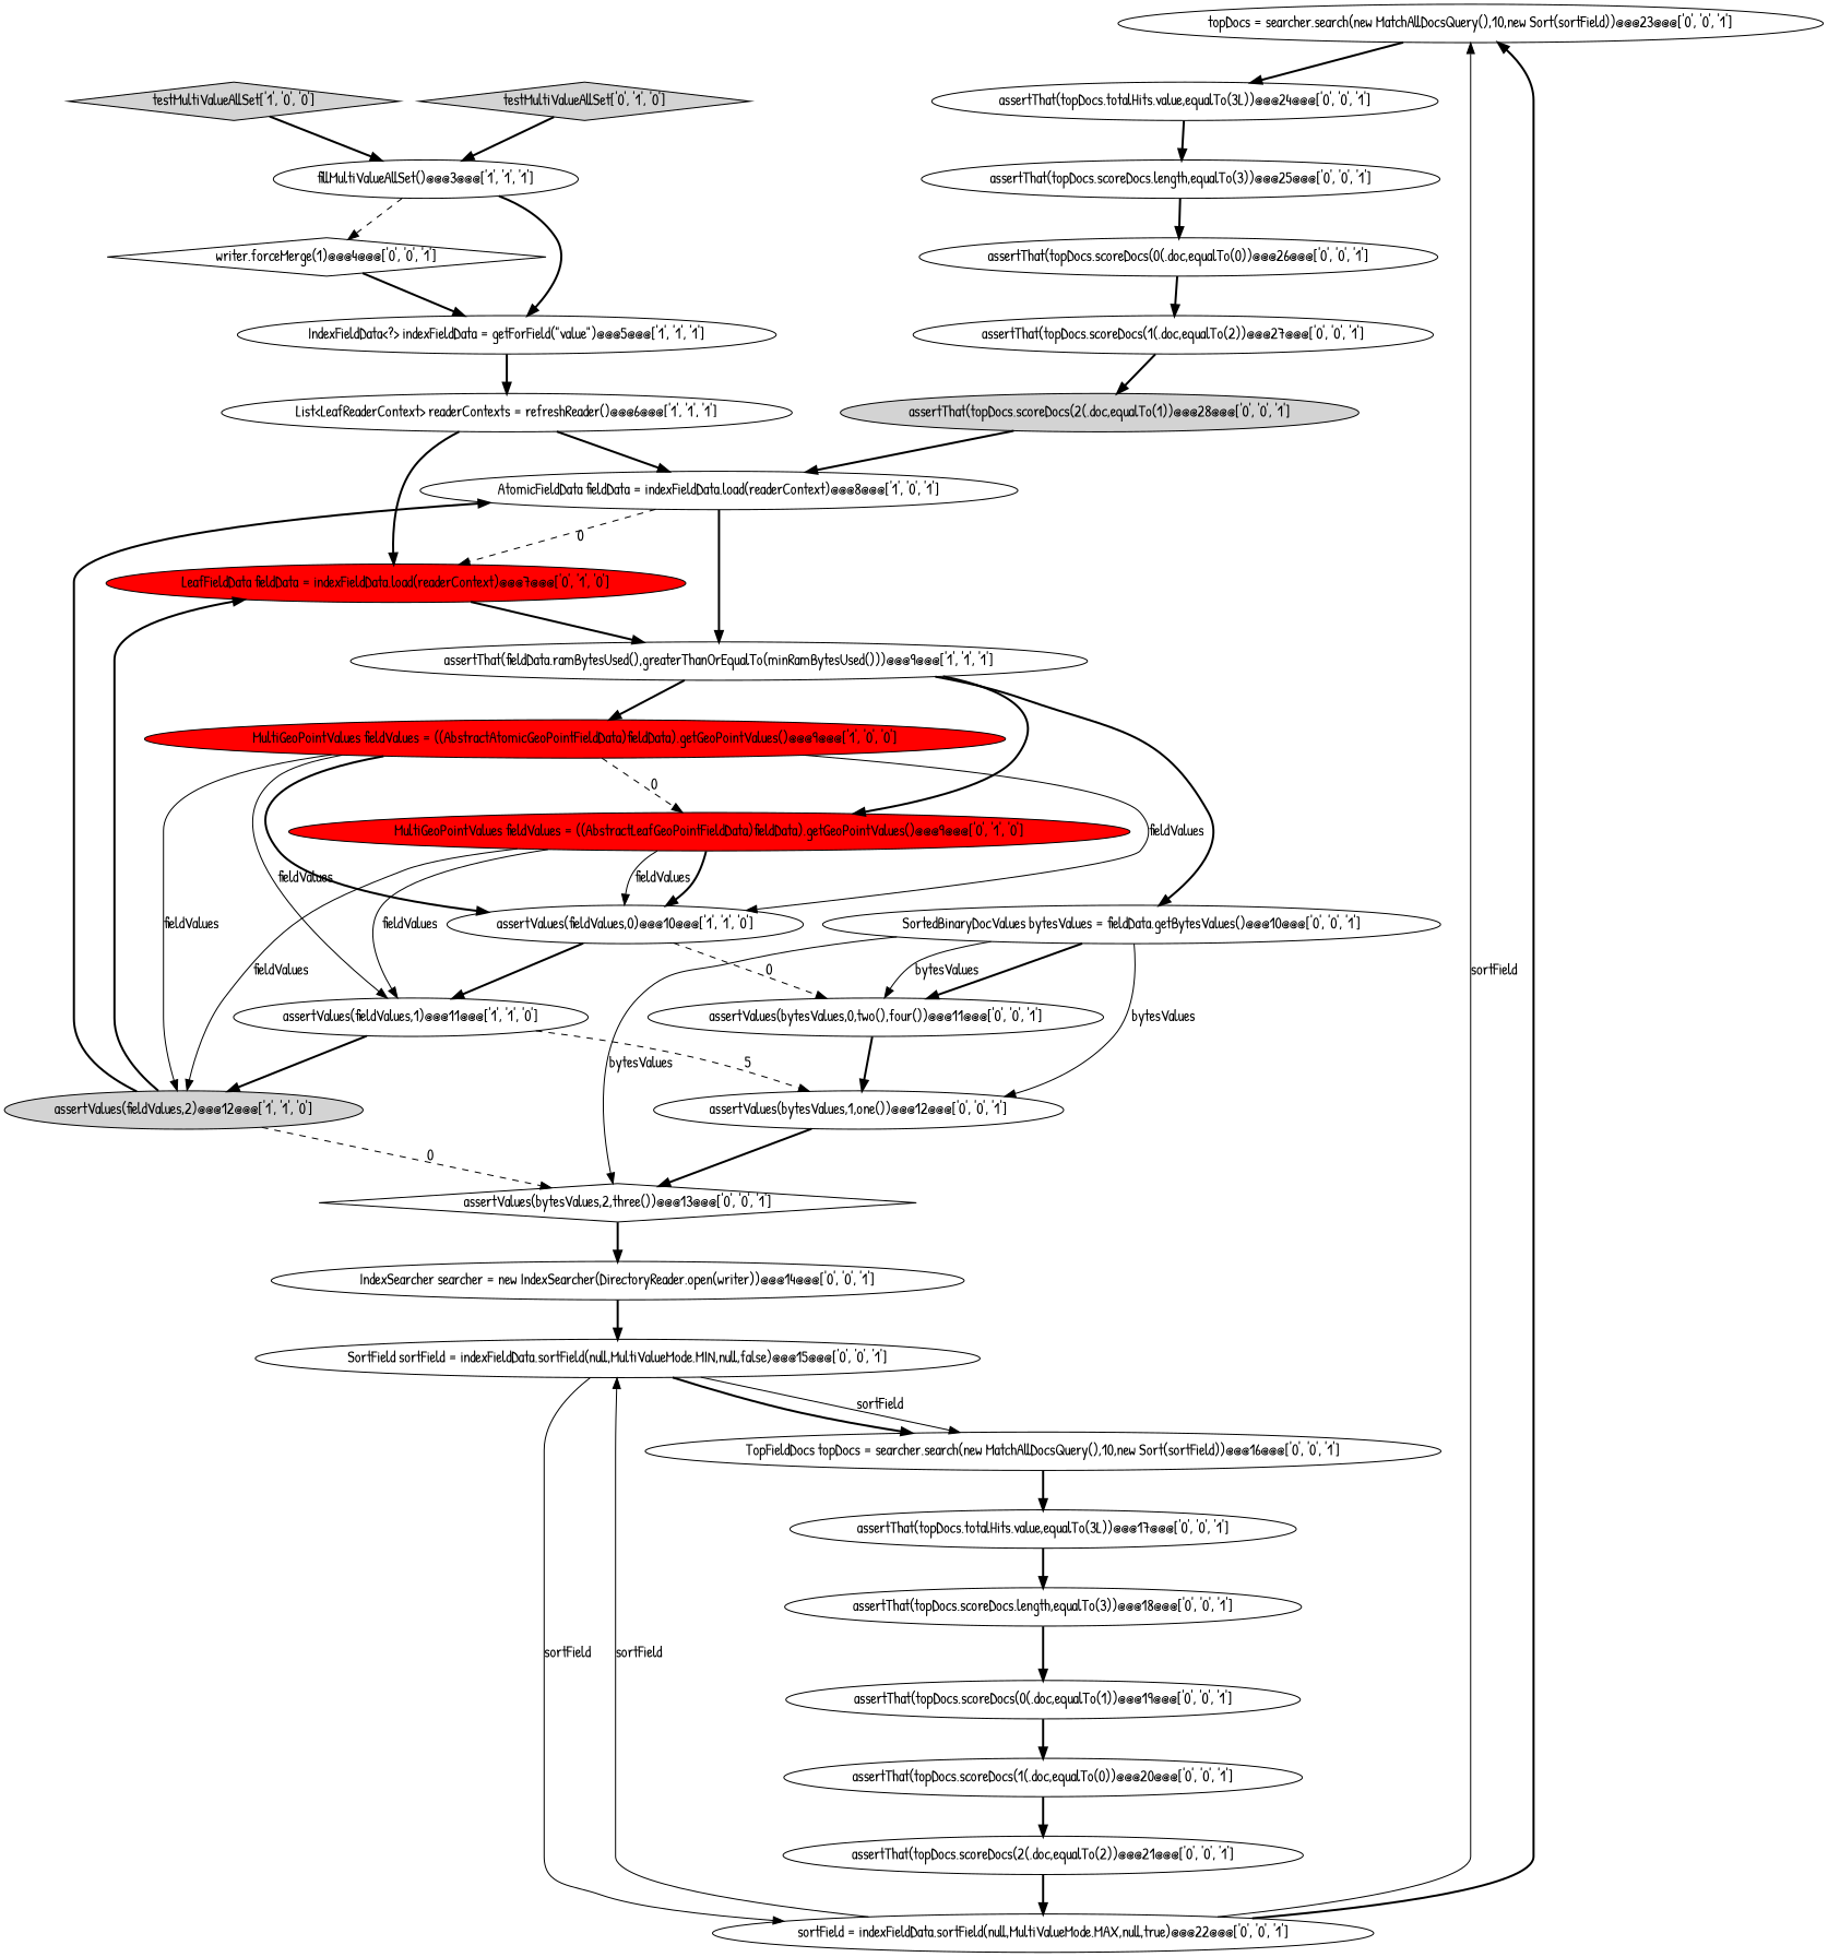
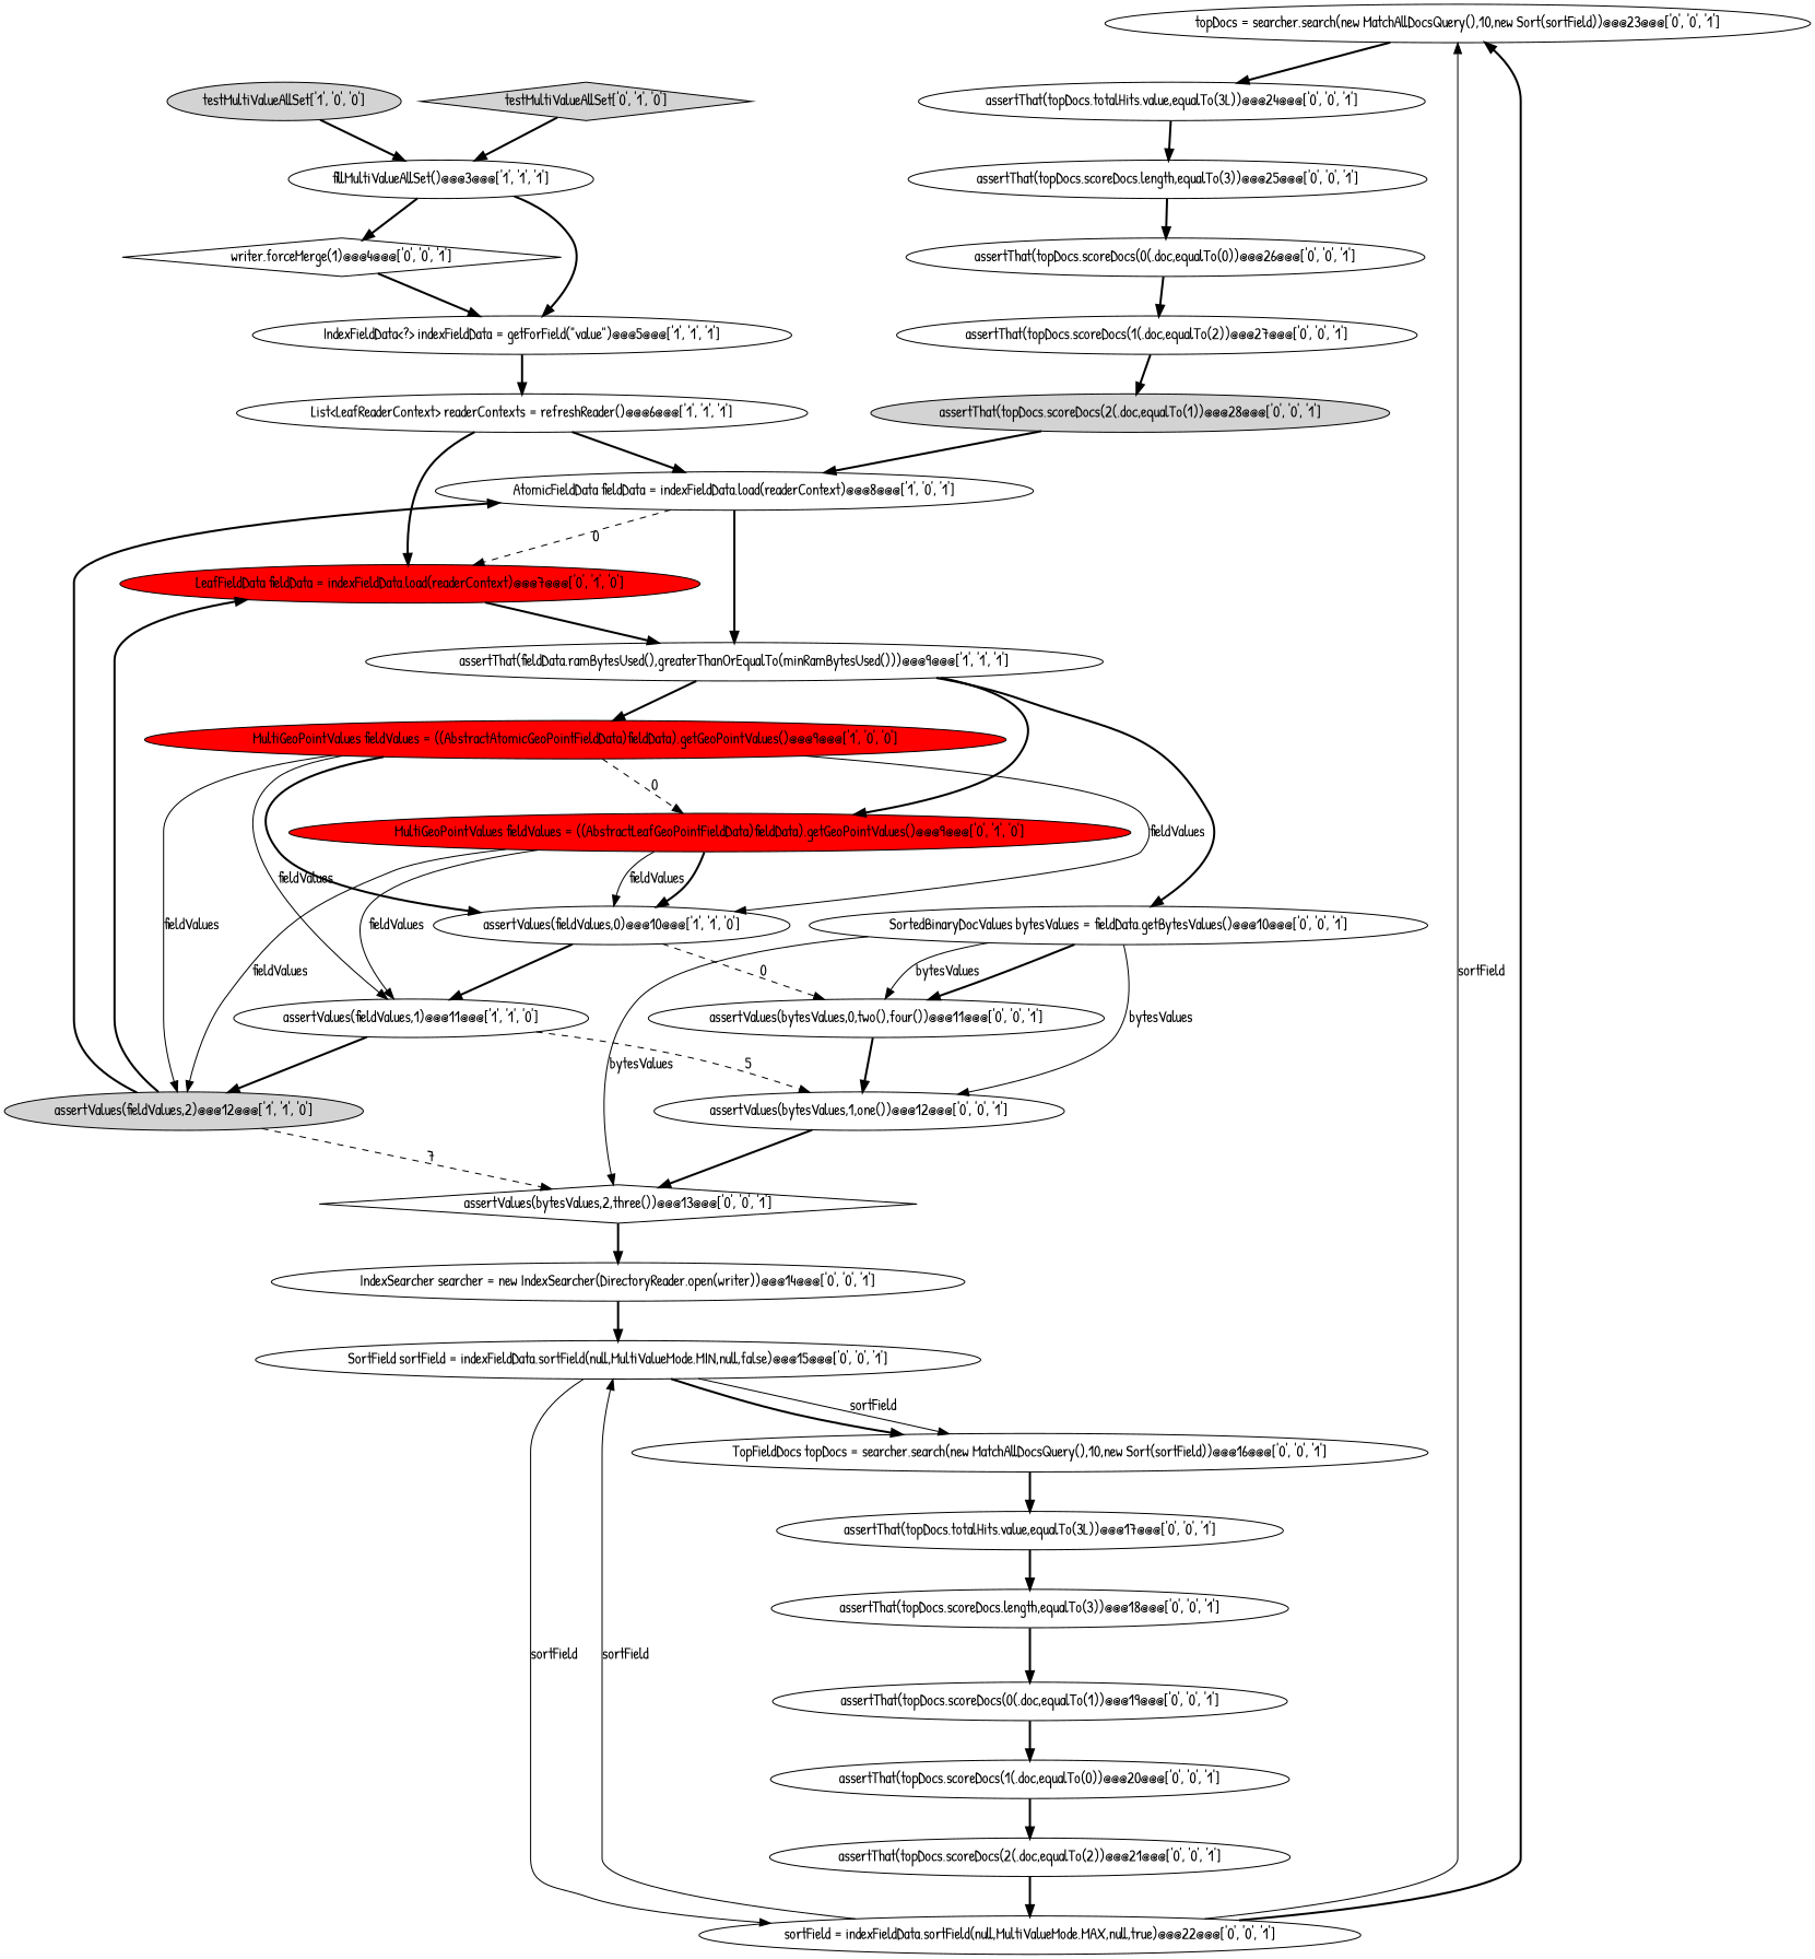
  digraph {
    fontname="Patrick Hand"
    node [fillcolor=white fontname="Patrick Hand" shape=ellipse style=filled]
    edge [fontname="Patrick Hand" style=bold]
    n1 [label="topDocs = searcher.search(new MatchAllDocsQuery(),10,new Sort(sortField))@@@23@@@['0', '0', '1']"]
    n2 [label="assertThat(topDocs.totalHits.value,equalTo(3L))@@@24@@@['0', '0', '1']"]
    n3 [label="assertThat(topDocs.scoreDocs.length,equalTo(3))@@@25@@@['0', '0', '1']"]
    n4 [fillcolor=red label="MultiGeoPointValues fieldValues = ((AbstractAtomicGeoPointFieldData)fieldData).getGeoPointValues()@@@9@@@['1', '0', '0']"]
    n5 [fillcolor=lightgray label="assertValues(fieldValues,2)@@@12@@@['1', '1', '0']"]
    n6 [label="assertValues(fieldValues,0)@@@10@@@['1', '1', '0']"]
    n7 [fillcolor=red label="MultiGeoPointValues fieldValues = ((AbstractLeafGeoPointFieldData)fieldData).getGeoPointValues()@@@9@@@['0', '1', '0']"]
    n8 [label="assertValues(fieldValues,1)@@@11@@@['1', '1', '0']"]
    n9 [fillcolor=red label="LeafFieldData fieldData = indexFieldData.load(readerContext)@@@7@@@['0', '1', '0']"]
    n10 [label="AtomicFieldData fieldData = indexFieldData.load(readerContext)@@@8@@@['1', '0', '1']"]
    n11 [label="assertValues(bytesValues,2,three())@@@13@@@['0', '0', '1']" shape=diamond]
    n12 [label="assertValues(bytesValues,0,two(),four())@@@11@@@['0', '0', '1']"]
    n13 [label="assertValues(bytesValues,1,one())@@@12@@@['0', '0', '1']"]
    n14 [label="List<LeafReaderContext> readerContexts = refreshReader()@@@6@@@['1', '1', '1']"]
    n15 [label="assertThat(fieldData.ramBytesUsed(),greaterThanOrEqualTo(minRamBytesUsed()))@@@9@@@['1', '1', '1']"]
    n16 [label="IndexSearcher searcher = new IndexSearcher(DirectoryReader.open(writer))@@@14@@@['0', '0', '1']"]
    n17 [label="writer.forceMerge(1)@@@4@@@['0', '0', '1']" shape=diamond]
    n18 [label="IndexFieldData<?> indexFieldData = getForField(\"value\")@@@5@@@['1', '1', '1']"]
    n19 [label="fillMultiValueAllSet()@@@3@@@['1', '1', '1']"]
    n20 [label="SortedBinaryDocValues bytesValues = fieldData.getBytesValues()@@@10@@@['0', '0', '1']"]
    n21 [label="SortField sortField = indexFieldData.sortField(null,MultiValueMode.MIN,null,false)@@@15@@@['0', '0', '1']"]
    n22 [label="assertThat(topDocs.scoreDocs(0(.doc,equalTo(0))@@@26@@@['0', '0', '1']"]
    n23 [label="assertThat(topDocs.scoreDocs(1(.doc,equalTo(2))@@@27@@@['0', '0', '1']"]
    n24 [fillcolor=lightgray label="assertThat(topDocs.scoreDocs(2(.doc,equalTo(1))@@@28@@@['0', '0', '1']"]
    n25 [label="assertThat(topDocs.scoreDocs(1(.doc,equalTo(0))@@@20@@@['0', '0', '1']"]
    n26 [label="assertThat(topDocs.scoreDocs(2(.doc,equalTo(2))@@@21@@@['0', '0', '1']"]
    n27 [label="sortField = indexFieldData.sortField(null,MultiValueMode.MAX,null,true)@@@22@@@['0', '0', '1']"]
-   n28 [fillcolor=lightgray label="testMultiValueAllSet['1', '0', '0']" shape=diamond]
+   n28 [fillcolor=lightgray label="testMultiValueAllSet['1', '0', '0']"]
    n29 [label="TopFieldDocs topDocs = searcher.search(new MatchAllDocsQuery(),10,new Sort(sortField))@@@16@@@['0', '0', '1']"]
    n30 [label="assertThat(topDocs.totalHits.value,equalTo(3L))@@@17@@@['0', '0', '1']"]
    n31 [label="assertThat(topDocs.scoreDocs.length,equalTo(3))@@@18@@@['0', '0', '1']"]
    n32 [label="assertThat(topDocs.scoreDocs(0(.doc,equalTo(1))@@@19@@@['0', '0', '1']"]
    n33 [fillcolor=lightgray label="testMultiValueAllSet['0', '1', '0']" shape=diamond]
    n1 -> n2
    n2 -> n3
    n3 -> n22
    n4 -> n5 [label=fieldValues style=solid]
    n4 -> n6
    n4 -> n6 [label=fieldValues style=solid]
    n4 -> n7 [label=0 style=dashed]
    n4 -> n8 [label=fieldValues style=solid]
    n5 -> n9
    n5 -> n10
-   n5 -> n11 [label=0 style=dashed]
+   n5 -> n11 [label=7 style=dashed]
    n6 -> n8
    n6 -> n12 [label=0 style=dashed]
    n7 -> n5 [label=fieldValues style=solid]
    n7 -> n6 [label=fieldValues style=solid]
    n7 -> n6
    n7 -> n8 [label=fieldValues style=solid]
    n8 -> n5
    n8 -> n13 [label=5 style=dashed]
    n9 -> n15
    n10 -> n9 [label=0 style=dashed]
    n10 -> n15
    n11 -> n16
    n12 -> n13
    n13 -> n11
    n14 -> n9
    n14 -> n10
    n15 -> n4
    n15 -> n7
    n15 -> n20
    n16 -> n21
    n17 -> n18
    n18 -> n14
-   n19 -> n17 [style=dashed]
+   n19 -> n17
    n19 -> n18
    n20 -> n11 [label=bytesValues style=solid]
    n20 -> n12
    n20 -> n12 [label=bytesValues style=solid]
    n20 -> n13 [label=bytesValues style=solid]
    n21 -> n27 [label=sortField style=solid]
    n21 -> n29 [label=sortField style=solid]
    n21 -> n29
    n22 -> n23
    n23 -> n24
    n24 -> n10
    n25 -> n26
    n26 -> n27
    n27 -> n1 [label=sortField style=solid]
    n27 -> n1
    n27 -> n21 [label=sortField style=solid]
    n28 -> n19
    n29 -> n30
    n30 -> n31
    n31 -> n32
    n32 -> n25
    n33 -> n19
  }
